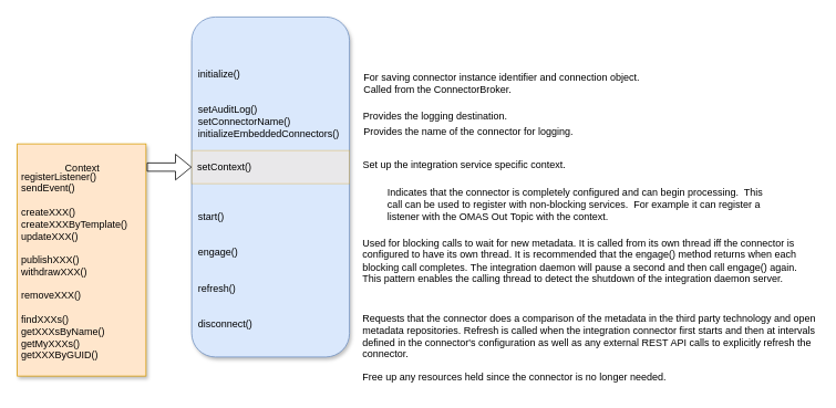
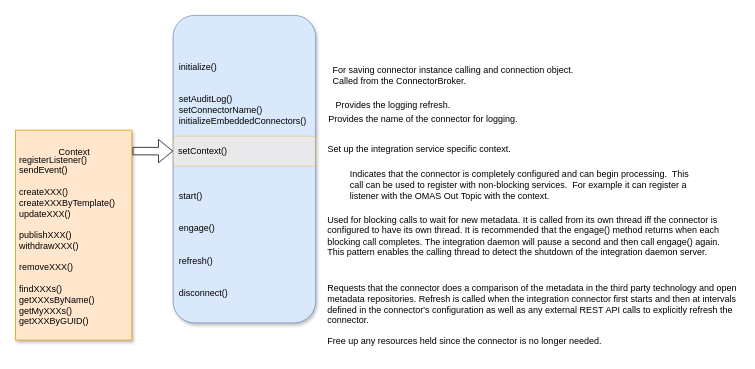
  <mxCell id="0" />
  <mxCell id="1" parent="0" />
  <mxCell id="2" value="&lt;br&gt;&lt;br&gt;initialize()&lt;br&gt;&lt;br&gt;&lt;br&gt;setAuditLog()&lt;br&gt;setConnectorName()&lt;br&gt;initializeEmbeddedConnectors()&lt;br&gt;&lt;br&gt;&lt;br&gt;&lt;br&gt;&lt;br&gt;&lt;br&gt;&lt;br&gt;start()&lt;br&gt;&lt;br&gt;&lt;br&gt;engage()&lt;br&gt;&lt;br&gt;&lt;br&gt;refresh()&lt;br&gt;&lt;br&gt;&lt;br&gt;disconnect()" style="rounded=1;whiteSpace=wrap;html=1;align=left;perimeterSpacing=0;spacingLeft=6;fillColor=#dae8fc;strokeColor=#6c8ebf;shadow=1;" parent="1" vertex="1"><mxGeometry x="230" y="20" width="190" height="410" as="geometry" /></mxCell>
  <mxCell id="3" value="Indicates that the connector is completely configured and can begin processing.&amp;nbsp; This call can be used to register with non-blocking services.&amp;nbsp; For example it can register a listener with the OMAS Out Topic with the context." style="text;whiteSpace=wrap;html=1;" parent="1" vertex="1"><mxGeometry x="464" y="218" width="470" height="40" as="geometry" /></mxCell>
- <mxCell id="4" value="For saving connector instance identifier and connection object.&lt;br&gt;&lt;div style=&quot;text-align: left&quot;&gt;&lt;span&gt;Called from the ConnectorBroker.&lt;/span&gt;&lt;/div&gt;" style="text;html=1;align=center;verticalAlign=middle;resizable=0;points=[];autosize=1;" parent="1" vertex="1"><mxGeometry x="428" y="85" width="350" height="30" as="geometry" /></mxCell>
- <mxCell id="5" value="Provides the logging destination." style="text;html=1;align=center;verticalAlign=middle;resizable=0;points=[];autosize=1;" parent="1" vertex="1"><mxGeometry x="428" y="130" width="190" height="20" as="geometry" /></mxCell>
+ <mxCell id="4" value="For saving connector instance calling and connection object.&lt;br&gt;&lt;div style=&quot;text-align: left&quot;&gt;&lt;span&gt;Called from the ConnectorBroker.&lt;/span&gt;&lt;/div&gt;" style="text;html=1;align=center;verticalAlign=middle;resizable=0;points=[];autosize=1;" parent="1" vertex="1"><mxGeometry x="428" y="85" width="350" height="30" as="geometry" /></mxCell>
+ <mxCell id="5" value="Provides the logging refresh." style="text;html=1;align=center;verticalAlign=middle;resizable=0;points=[];autosize=1;" parent="1" vertex="1"><mxGeometry x="428" y="130" width="190" height="20" as="geometry" /></mxCell>
  <mxCell id="6" value="Provides the name of the connector for logging." style="text;html=1;align=center;verticalAlign=middle;resizable=0;points=[];autosize=1;" parent="1" vertex="1"><mxGeometry x="428" y="149" width="270" height="20" as="geometry" /></mxCell>
  <mxCell id="7" value="Used for blocking calls to wait for new metadata.  It is called from its own thread iff the connector is configured to have its own thread.  It is recommended that the engage() method returns when each blocking call completes.  The integration daemon will pause a second and then call engage() again.  This pattern enables the calling thread to detect the shutdown of the integration daemon server." style="text;whiteSpace=wrap;html=1;" parent="1" vertex="1"><mxGeometry x="434" y="279" width="550" height="70" as="geometry" /></mxCell>
  <mxCell id="8" value="Free up any resources held since the connector is no longer needed." style="text;whiteSpace=wrap;html=1;" parent="1" vertex="1"><mxGeometry x="434" y="440" width="400" height="30" as="geometry" /></mxCell>
  <mxCell id="9" value="Requests that the connector does a comparison of the metadata in the third party technology and open metadata repositories. Refresh is called when the integration connector first starts and then at intervals defined in the connector's configuration as well as any external REST API calls to explicitly refresh the connector." style="text;whiteSpace=wrap;html=1;" parent="1" vertex="1"><mxGeometry x="434" y="370" width="550" height="70" as="geometry" /></mxCell>
  <mxCell id="10" value="Set up the integration service specific context." style="text;html=1;align=center;verticalAlign=middle;resizable=0;points=[];autosize=1;" parent="1" vertex="1"><mxGeometry x="428" y="188" width="260" height="20" as="geometry" /></mxCell>
  <mxCell id="11" value="setContext()" style="rounded=0;whiteSpace=wrap;html=1;fillColor=#ffe6cc;strokeColor=#d79b00;opacity=40;align=left;spacingLeft=5;" parent="1" vertex="1"><mxGeometry x="230" y="181" width="190" height="40" as="geometry" /></mxCell>
  <mxCell id="12" value="&lt;br&gt;registerListener()&lt;br&gt;sendEvent()&lt;br&gt;&lt;br&gt;createXXX()&lt;br&gt;createXXXByTemplate()&lt;br&gt;updateXXX()&lt;br&gt;&lt;br&gt;publishXXX()&lt;br&gt;withdrawXXX()&lt;br&gt;&lt;br&gt;removeXXX()&lt;br&gt;&lt;br&gt;findXXXs()&lt;br&gt;getXXXsByName()&lt;br&gt;getMyXXXs()&lt;br&gt;getXXXByGUID()" style="whiteSpace=wrap;html=1;align=left;fillColor=#ffe6cc;strokeColor=#d79b00;spacingLeft=3;shadow=1;" parent="1" vertex="1"><mxGeometry x="20" y="173" width="155" height="280" as="geometry" /></mxCell>
  <mxCell id="13" value="Context" style="text;html=1;align=center;verticalAlign=middle;resizable=0;points=[];autosize=1;" parent="1" vertex="1"><mxGeometry x="67.5" y="193" width="60" height="20" as="geometry" /></mxCell>
  <mxCell id="14" value="" style="shape=flexArrow;endArrow=classic;html=1;exitX=1.006;exitY=0.1;exitDx=0;exitDy=0;exitPerimeter=0;entryX=0;entryY=0.5;entryDx=0;entryDy=0;" parent="1" source="12" target="11" edge="1"><mxGeometry width="50" height="50" relative="1" as="geometry"><mxPoint x="400" y="423" as="sourcePoint" /><mxPoint x="450" y="373" as="targetPoint" /></mxGeometry></mxCell>
